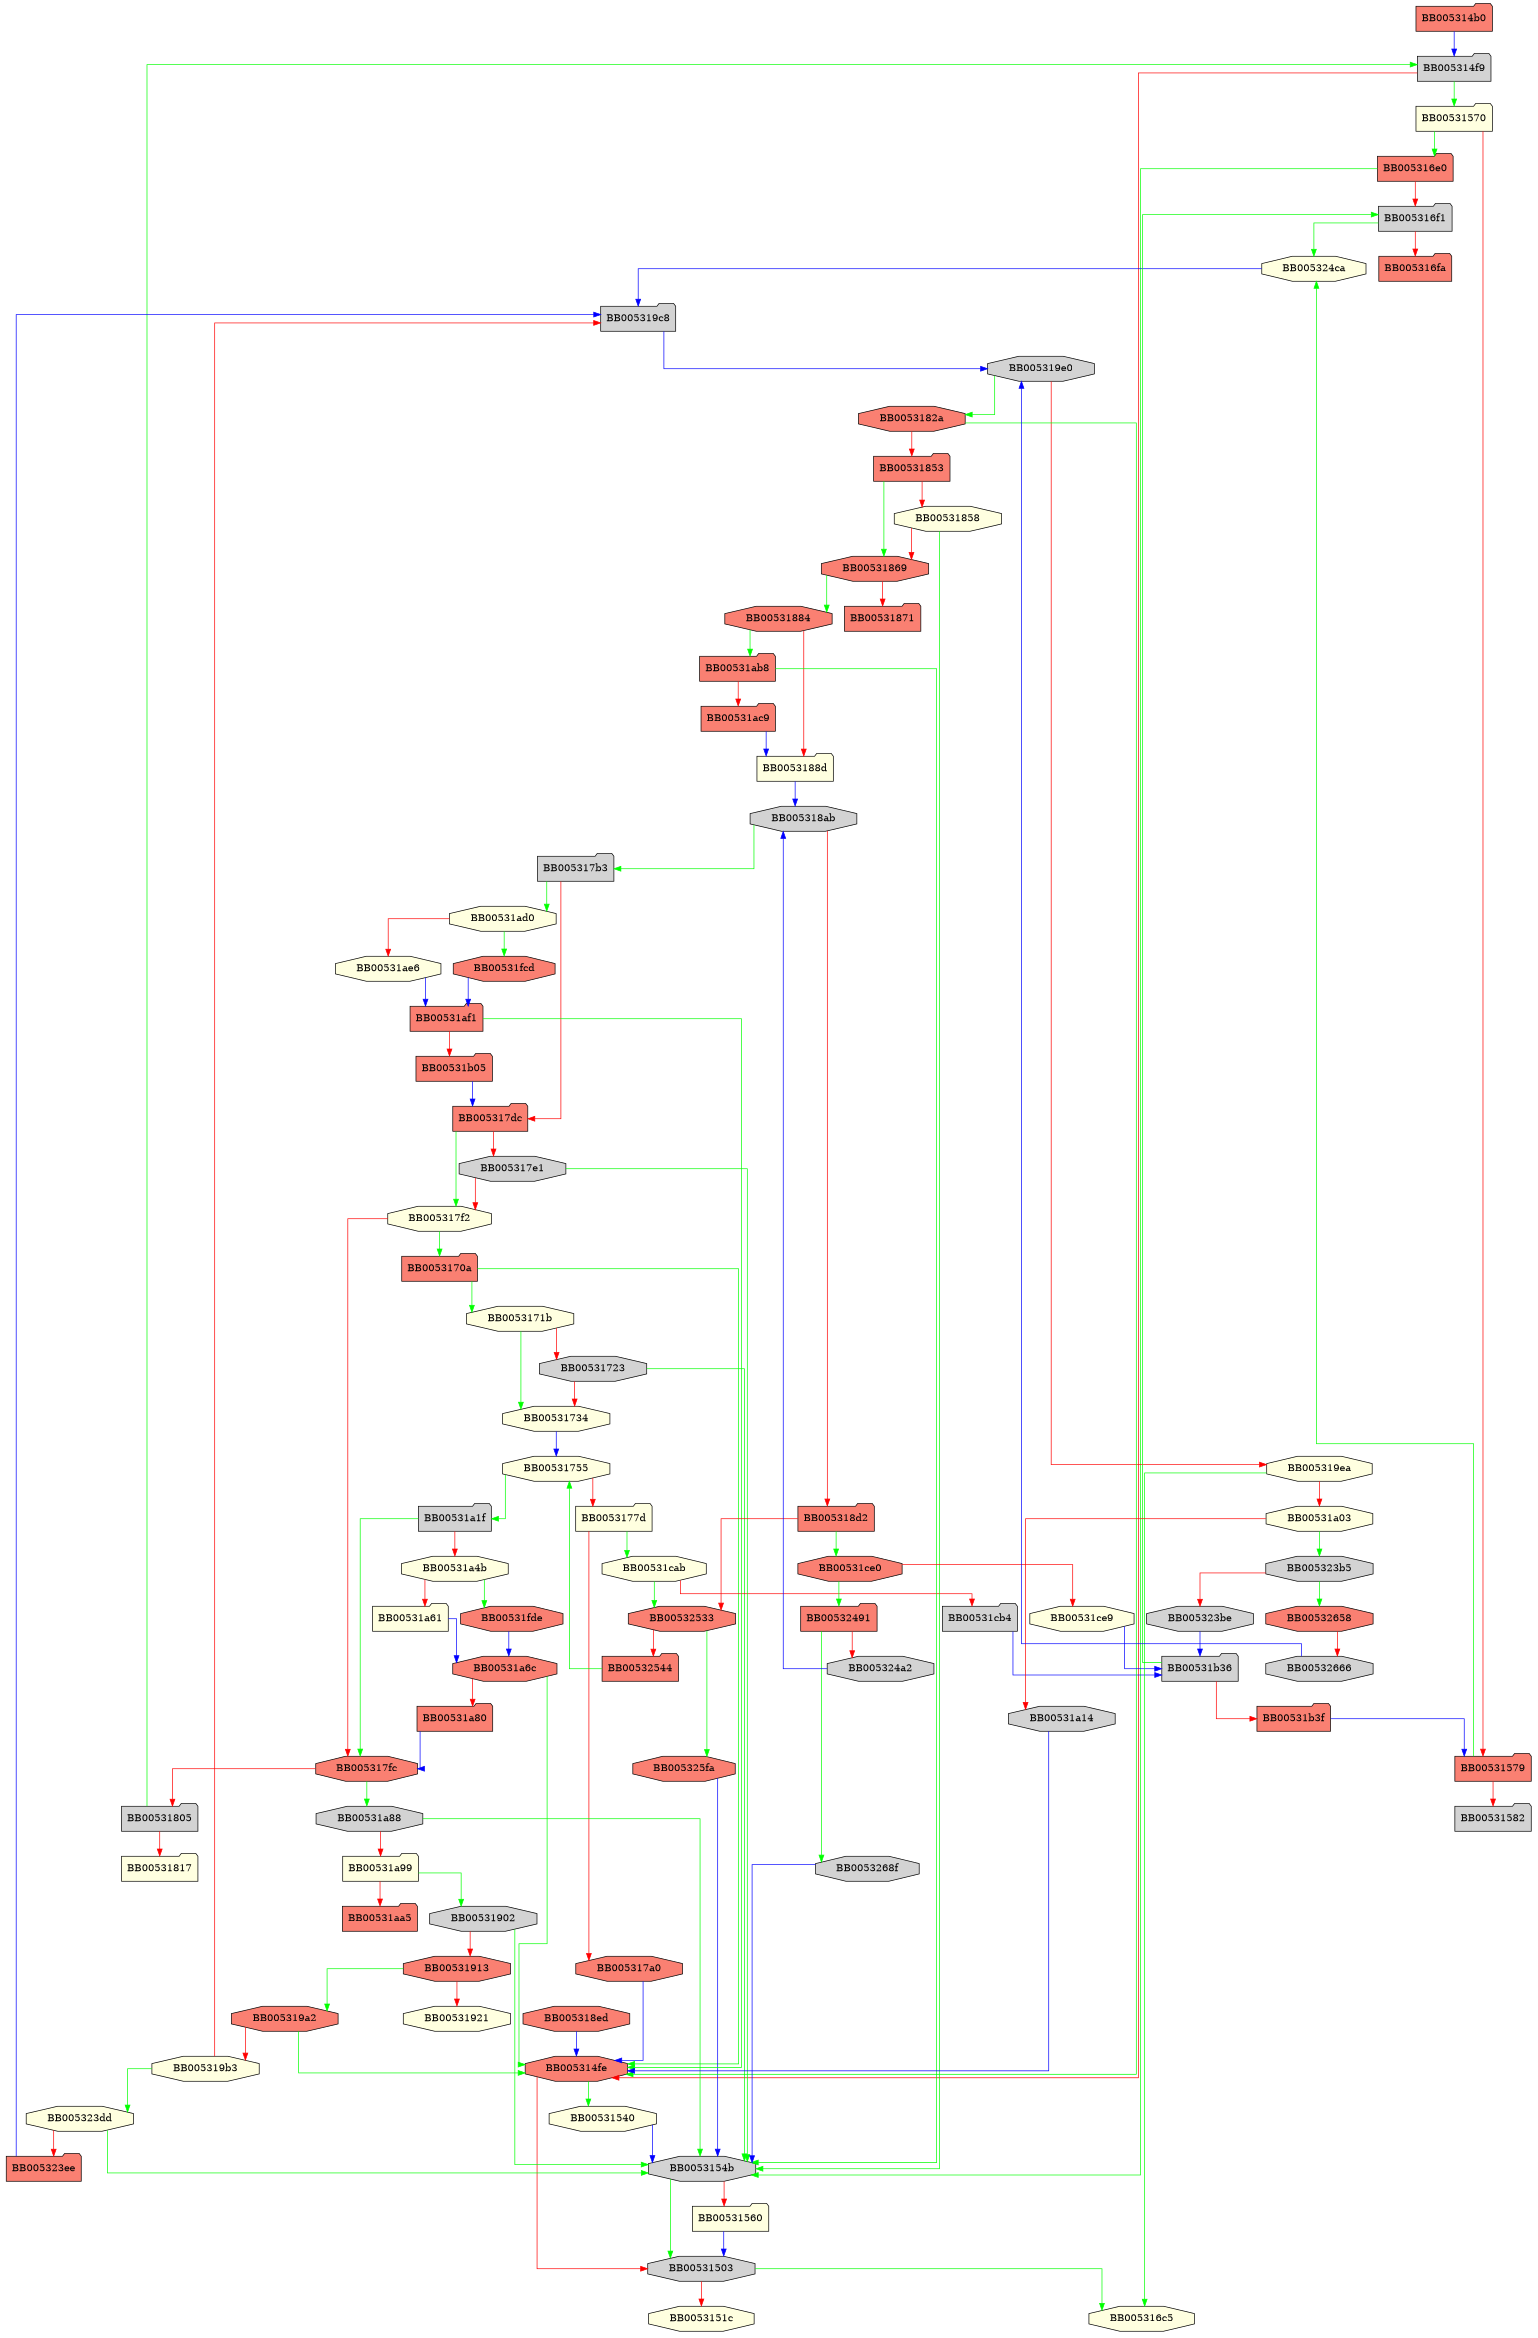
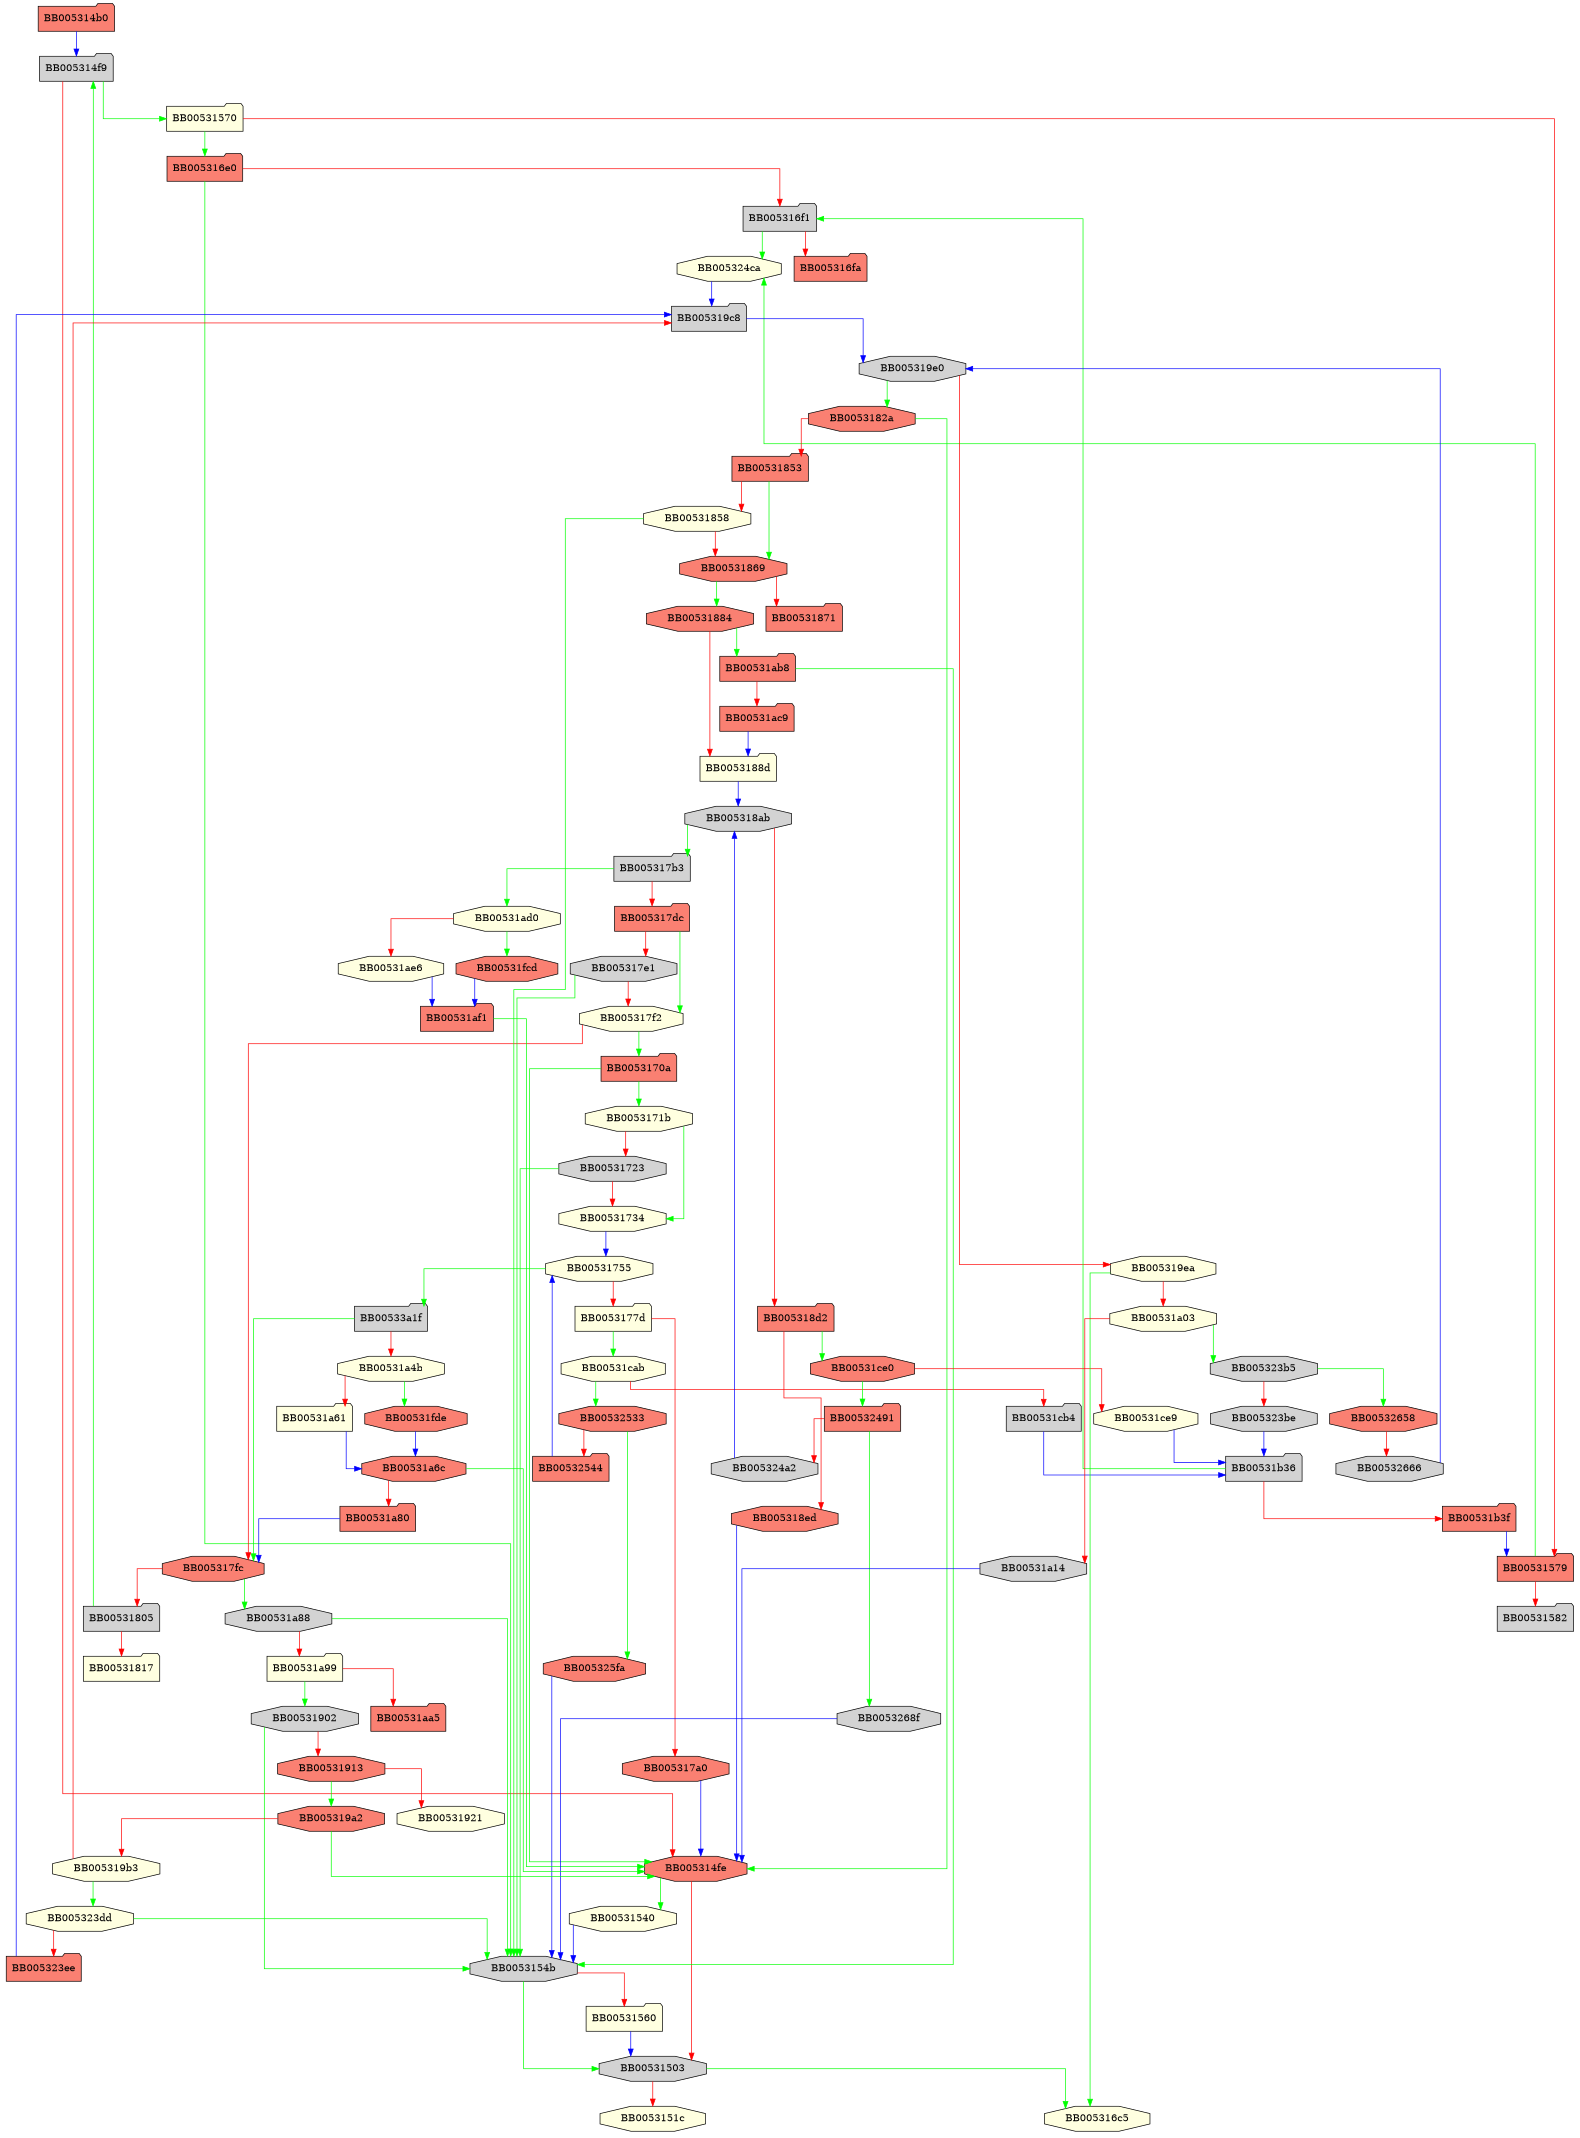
  digraph {
    splines=ortho
    node [fillcolor=salmon shape=octagon style=filled]
    edge [color=green]
    BB005314b0 [shape=folder]
    BB005314f9 [fillcolor=lightgrey shape=folder]
    BB00531570 [fillcolor=lightyellow shape=folder]
    BB005314fe
    BB005316e0 [shape=folder]
    BB00531579 [shape=folder]
    BB00531540 [fillcolor=lightyellow]
    BB00531503 [fillcolor=lightgrey]
    BB0053154b [fillcolor=lightgrey]
    BB005316f1 [fillcolor=lightgrey shape=folder]
    BB005324ca [fillcolor=lightyellow]
    BB00531582 [fillcolor=lightgrey shape=folder]
    BB005316c5 [fillcolor=lightyellow]
    BB0053151c [fillcolor=lightyellow]
    BB00531560 [fillcolor=lightyellow shape=folder]
    BB005316fa [shape=folder]
    BB005319c8 [fillcolor=lightgrey shape=folder]
    BB005319e0 [fillcolor=lightgrey]
    BB0053170a [shape=folder]
    BB0053171b [fillcolor=lightyellow]
    BB00531734 [fillcolor=lightyellow]
    BB00531723 [fillcolor=lightgrey]
    BB00531755 [fillcolor=lightyellow]
-   BB00531a1f [fillcolor=lightgrey shape=folder]
+   BB00531a1f [fillcolor=lightgrey shape=folder label=BB00533a1f]
    BB0053177d [fillcolor=lightyellow shape=folder]
    BB005317fc
    BB00531a4b [fillcolor=lightyellow]
    BB00531cab [fillcolor=lightyellow]
    BB005317a0
    BB00531a88 [fillcolor=lightgrey]
    BB00531805 [fillcolor=lightgrey shape=folder]
    BB00531fde
    BB00531a61 [fillcolor=lightyellow shape=folder]
    BB00532533
    BB00531cb4 [fillcolor=lightgrey shape=folder]
    BB005325fa
    BB00532544 [shape=folder]
    BB00531b36 [fillcolor=lightgrey shape=folder]
    BB005317b3 [fillcolor=lightgrey shape=folder]
    BB00531ad0 [fillcolor=lightyellow]
    BB005317dc [shape=folder]
    BB00531fcd
    BB00531ae6 [fillcolor=lightyellow]
    BB005317f2 [fillcolor=lightyellow]
    BB005317e1 [fillcolor=lightgrey]
    BB00531af1 [shape=folder]
    BB00531a99 [fillcolor=lightyellow shape=folder]
    BB00531817 [fillcolor=lightyellow shape=folder]
    BB00531902 [fillcolor=lightgrey]
    BB00531aa5 [shape=folder]
    BB0053182a
    BB00531853 [shape=folder]
    BB00531869
    BB00531858 [fillcolor=lightyellow]
    BB00531884
    BB00531871 [shape=folder]
    BB00531ab8 [shape=folder]
    BB0053188d [fillcolor=lightyellow shape=folder]
    BB00531ac9 [shape=folder]
    BB005318ab [fillcolor=lightgrey]
    BB005318d2 [shape=folder]
    BB00531ce0
    BB005318ed
    BB00532491 [shape=folder]
    BB00531ce9 [fillcolor=lightyellow]
    BB0053268f [fillcolor=lightgrey]
    BB005324a2 [fillcolor=lightgrey]
    BB00531913
    BB005319a2
    BB00531921 [fillcolor=lightyellow]
    BB005319b3 [fillcolor=lightyellow]
    BB005323dd [fillcolor=lightyellow]
    BB005323ee [shape=folder]
    BB005319ea [fillcolor=lightyellow]
    BB00531a03 [fillcolor=lightyellow]
    BB005323b5 [fillcolor=lightgrey]
    BB00531a14 [fillcolor=lightgrey]
    BB00532658
    BB005323be [fillcolor=lightgrey]
    BB00532666 [fillcolor=lightgrey]
    BB00531a6c
    BB00531a80 [shape=folder]
-   BB00531b05 [shape=folder]
    BB00531b3f [shape=folder]
    BB005314b0 -> BB005314f9 [color=blue]
    BB005314f9 -> BB00531570
    BB005314f9 -> BB005314fe [color=red]
    BB00531570 -> BB005316e0
    BB00531570 -> BB00531579 [color=red]
    BB005314fe -> BB00531540
    BB005314fe -> BB00531503 [color=red]
    BB005316e0 -> BB0053154b
    BB005316e0 -> BB005316f1 [color=red]
    BB00531579 -> BB005324ca
    BB00531579 -> BB00531582 [color=red]
    BB00531540 -> BB0053154b [color=blue]
    BB00531503 -> BB005316c5
    BB00531503 -> BB0053151c [color=red]
    BB0053154b -> BB00531503
    BB0053154b -> BB00531560 [color=red]
    BB005316f1 -> BB005324ca
    BB005316f1 -> BB005316fa [color=red]
    BB005324ca -> BB005319c8 [color=blue]
    BB00531560 -> BB00531503 [color=blue]
    BB005319c8 -> BB005319e0 [color=blue]
    BB005319e0 -> BB0053182a
    BB005319e0 -> BB005319ea [color=red]
    BB0053170a -> BB005314fe
    BB0053170a -> BB0053171b
    BB0053171b -> BB00531734
    BB0053171b -> BB00531723 [color=red]
    BB00531734 -> BB00531755 [color=blue]
    BB00531723 -> BB0053154b
    BB00531723 -> BB00531734 [color=red]
    BB00531755 -> BB00531a1f
    BB00531755 -> BB0053177d [color=red]
    BB00531a1f -> BB005317fc
    BB00531a1f -> BB00531a4b [color=red]
    BB0053177d -> BB00531cab
    BB0053177d -> BB005317a0 [color=red]
    BB005317fc -> BB00531a88
    BB005317fc -> BB00531805 [color=red]
    BB00531a4b -> BB00531fde
    BB00531a4b -> BB00531a61 [color=red]
    BB00531cab -> BB00532533
    BB00531cab -> BB00531cb4 [color=red]
    BB005317a0 -> BB005314fe [color=blue]
    BB00531a88 -> BB0053154b
    BB00531a88 -> BB00531a99 [color=red]
    BB00531805 -> BB005314f9
    BB00531805 -> BB00531817 [color=red]
    BB00531fde -> BB00531a6c [color=blue]
    BB00531a61 -> BB00531a6c [color=blue]
    BB00532533 -> BB005325fa
    BB00532533 -> BB00532544 [color=red]
    BB00531cb4 -> BB00531b36 [color=blue]
    BB005325fa -> BB0053154b [color=blue]
-   BB00532544 -> BB00531755
+   BB00532544 -> BB00531755 [color=blue]
    BB00531b36 -> BB005316f1
    BB00531b36 -> BB00531b3f [color=red]
    BB005317b3 -> BB00531ad0
    BB005317b3 -> BB005317dc [color=red]
    BB00531ad0 -> BB00531fcd
    BB00531ad0 -> BB00531ae6 [color=red]
    BB005317dc -> BB005317f2
    BB005317dc -> BB005317e1 [color=red]
    BB00531fcd -> BB00531af1 [color=blue]
    BB00531ae6 -> BB00531af1 [color=blue]
    BB005317f2 -> BB0053170a
    BB005317f2 -> BB005317fc [color=red]
    BB005317e1 -> BB0053154b
    BB005317e1 -> BB005317f2 [color=red]
    BB00531af1 -> BB005314fe
-   BB00531af1 -> BB00531b05 [color=red]
    BB00531a99 -> BB00531902
    BB00531a99 -> BB00531aa5 [color=red]
    BB00531902 -> BB0053154b
    BB00531902 -> BB00531913 [color=red]
    BB0053182a -> BB005314fe
    BB0053182a -> BB00531853 [color=red]
    BB00531853 -> BB00531869
    BB00531853 -> BB00531858 [color=red]
    BB00531869 -> BB00531884
    BB00531869 -> BB00531871 [color=red]
    BB00531858 -> BB0053154b
    BB00531858 -> BB00531869 [color=red]
    BB00531884 -> BB00531ab8
    BB00531884 -> BB0053188d [color=red]
    BB00531ab8 -> BB0053154b
    BB00531ab8 -> BB00531ac9 [color=red]
    BB0053188d -> BB005318ab [color=blue]
    BB00531ac9 -> BB0053188d [color=blue]
    BB005318ab -> BB005317b3
    BB005318ab -> BB005318d2 [color=red]
    BB005318d2 -> BB00531ce0
-   BB005318d2 -> BB00532533 [color=red]
+   BB005318d2 -> BB005318ed [color=red]
    BB00531ce0 -> BB00532491
    BB00531ce0 -> BB00531ce9 [color=red]
    BB005318ed -> BB005314fe [color=blue]
    BB00532491 -> BB0053268f
    BB00532491 -> BB005324a2 [color=red]
    BB00531ce9 -> BB00531b36 [color=blue]
    BB0053268f -> BB0053154b [color=blue]
    BB005324a2 -> BB005318ab [color=blue]
    BB00531913 -> BB005319a2
    BB00531913 -> BB00531921 [color=red]
    BB005319a2 -> BB005314fe
    BB005319a2 -> BB005319b3 [color=red]
    BB005319b3 -> BB005319c8 [color=red]
    BB005319b3 -> BB005323dd
    BB005323dd -> BB0053154b
    BB005323dd -> BB005323ee [color=red]
    BB005323ee -> BB005319c8 [color=blue]
    BB005319ea -> BB005316c5
    BB005319ea -> BB00531a03 [color=red]
    BB00531a03 -> BB005323b5
    BB00531a03 -> BB00531a14 [color=red]
    BB005323b5 -> BB00532658
    BB005323b5 -> BB005323be [color=red]
    BB00531a14 -> BB005314fe [color=blue]
    BB00532658 -> BB00532666 [color=red]
    BB005323be -> BB00531b36 [color=blue]
    BB00532666 -> BB005319e0 [color=blue]
    BB00531a6c -> BB005314fe
    BB00531a6c -> BB00531a80 [color=red]
    BB00531a80 -> BB005317fc [color=blue]
-   BB00531b05 -> BB005317dc [color=blue]
    BB00531b3f -> BB00531579 [color=blue]
  }
